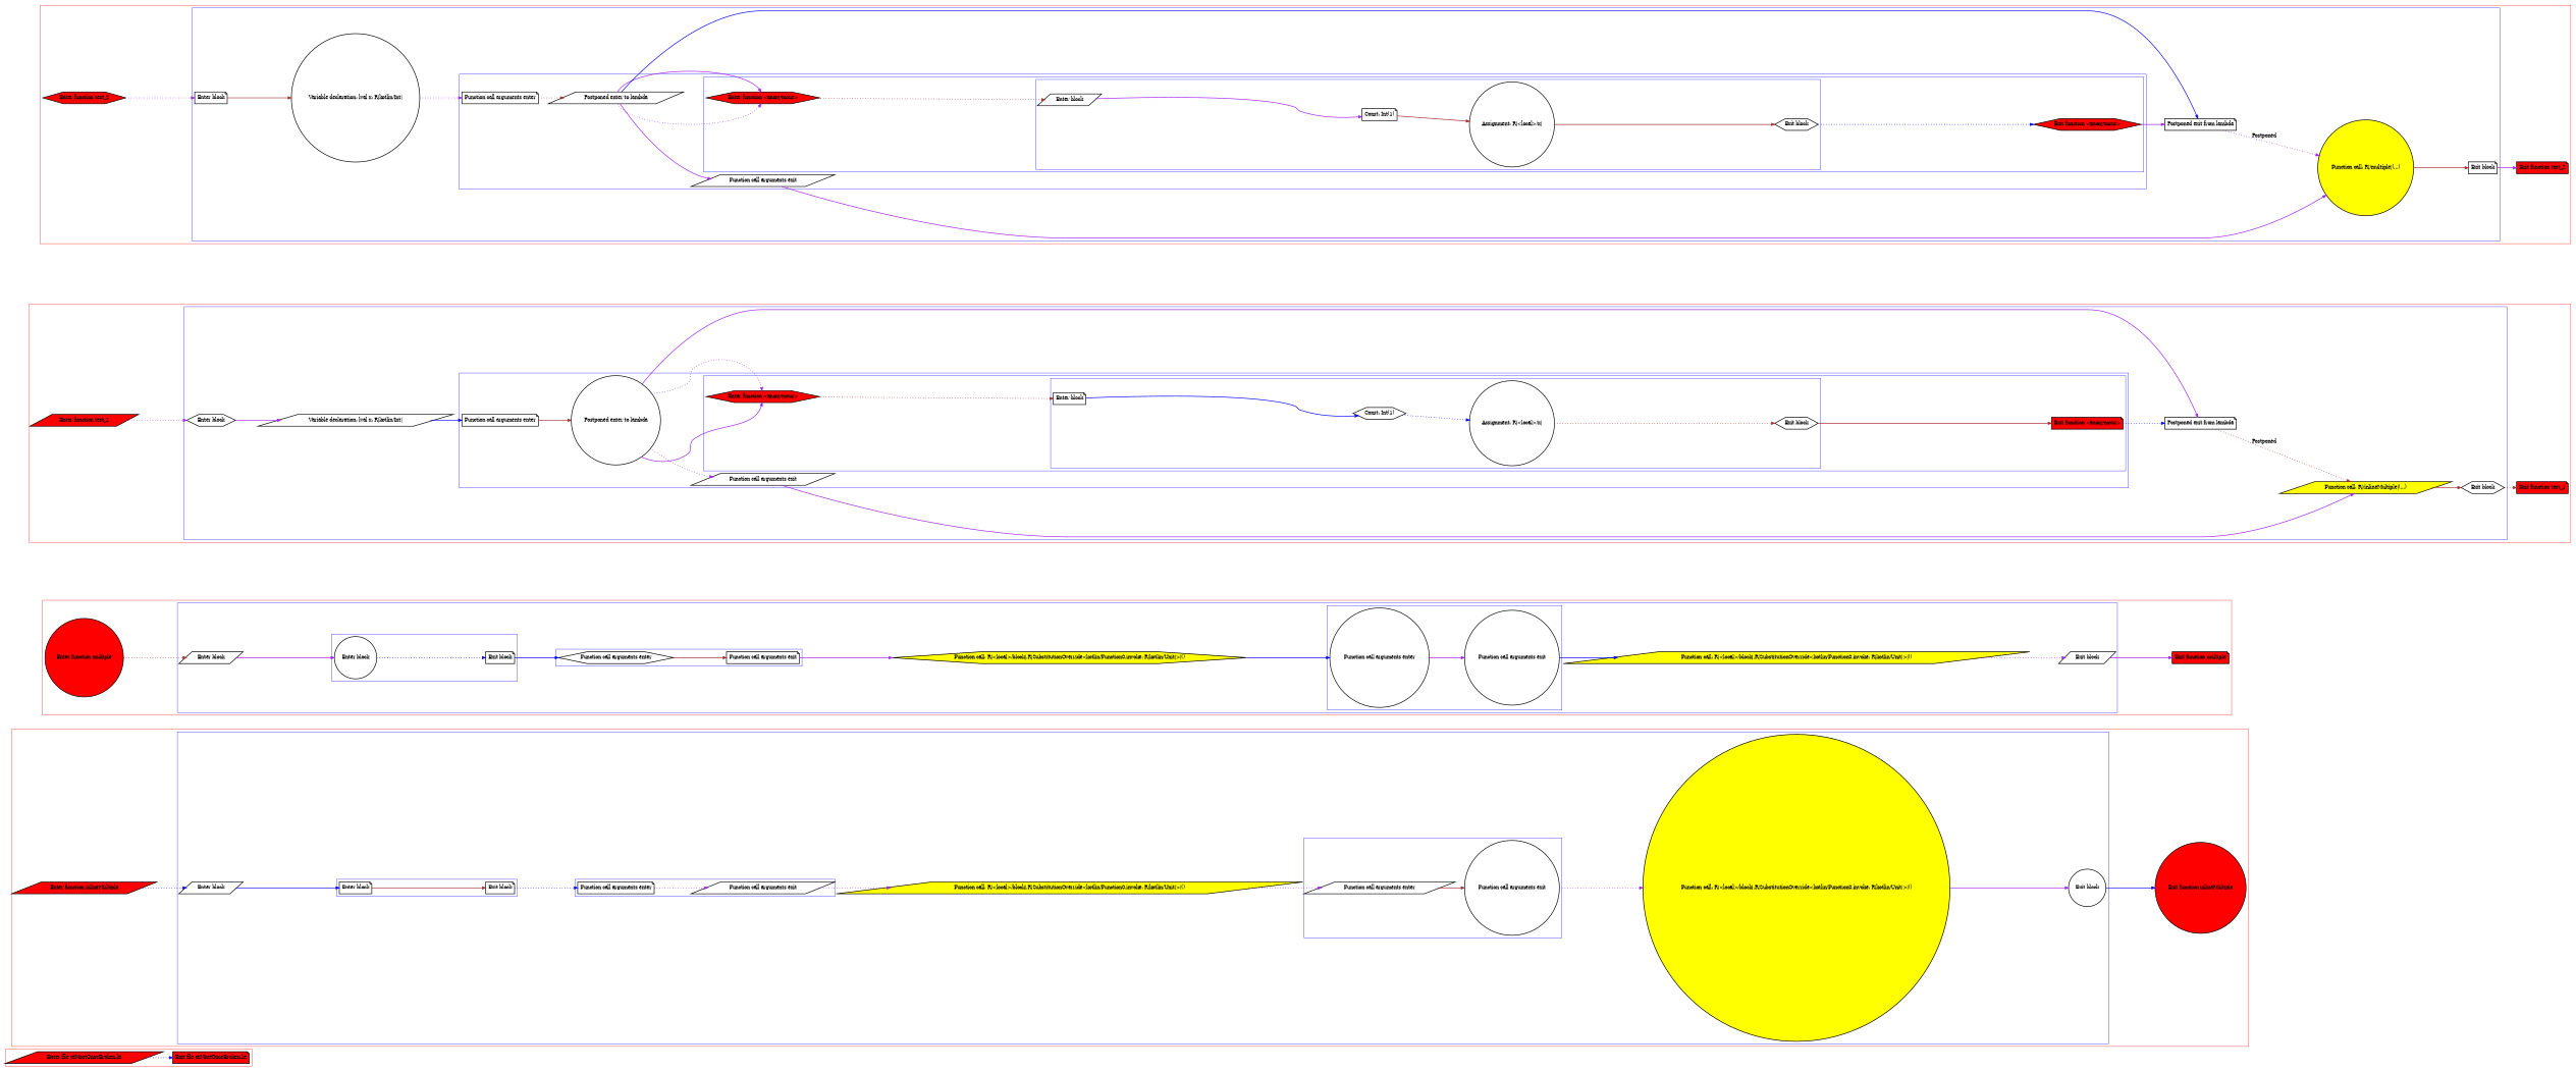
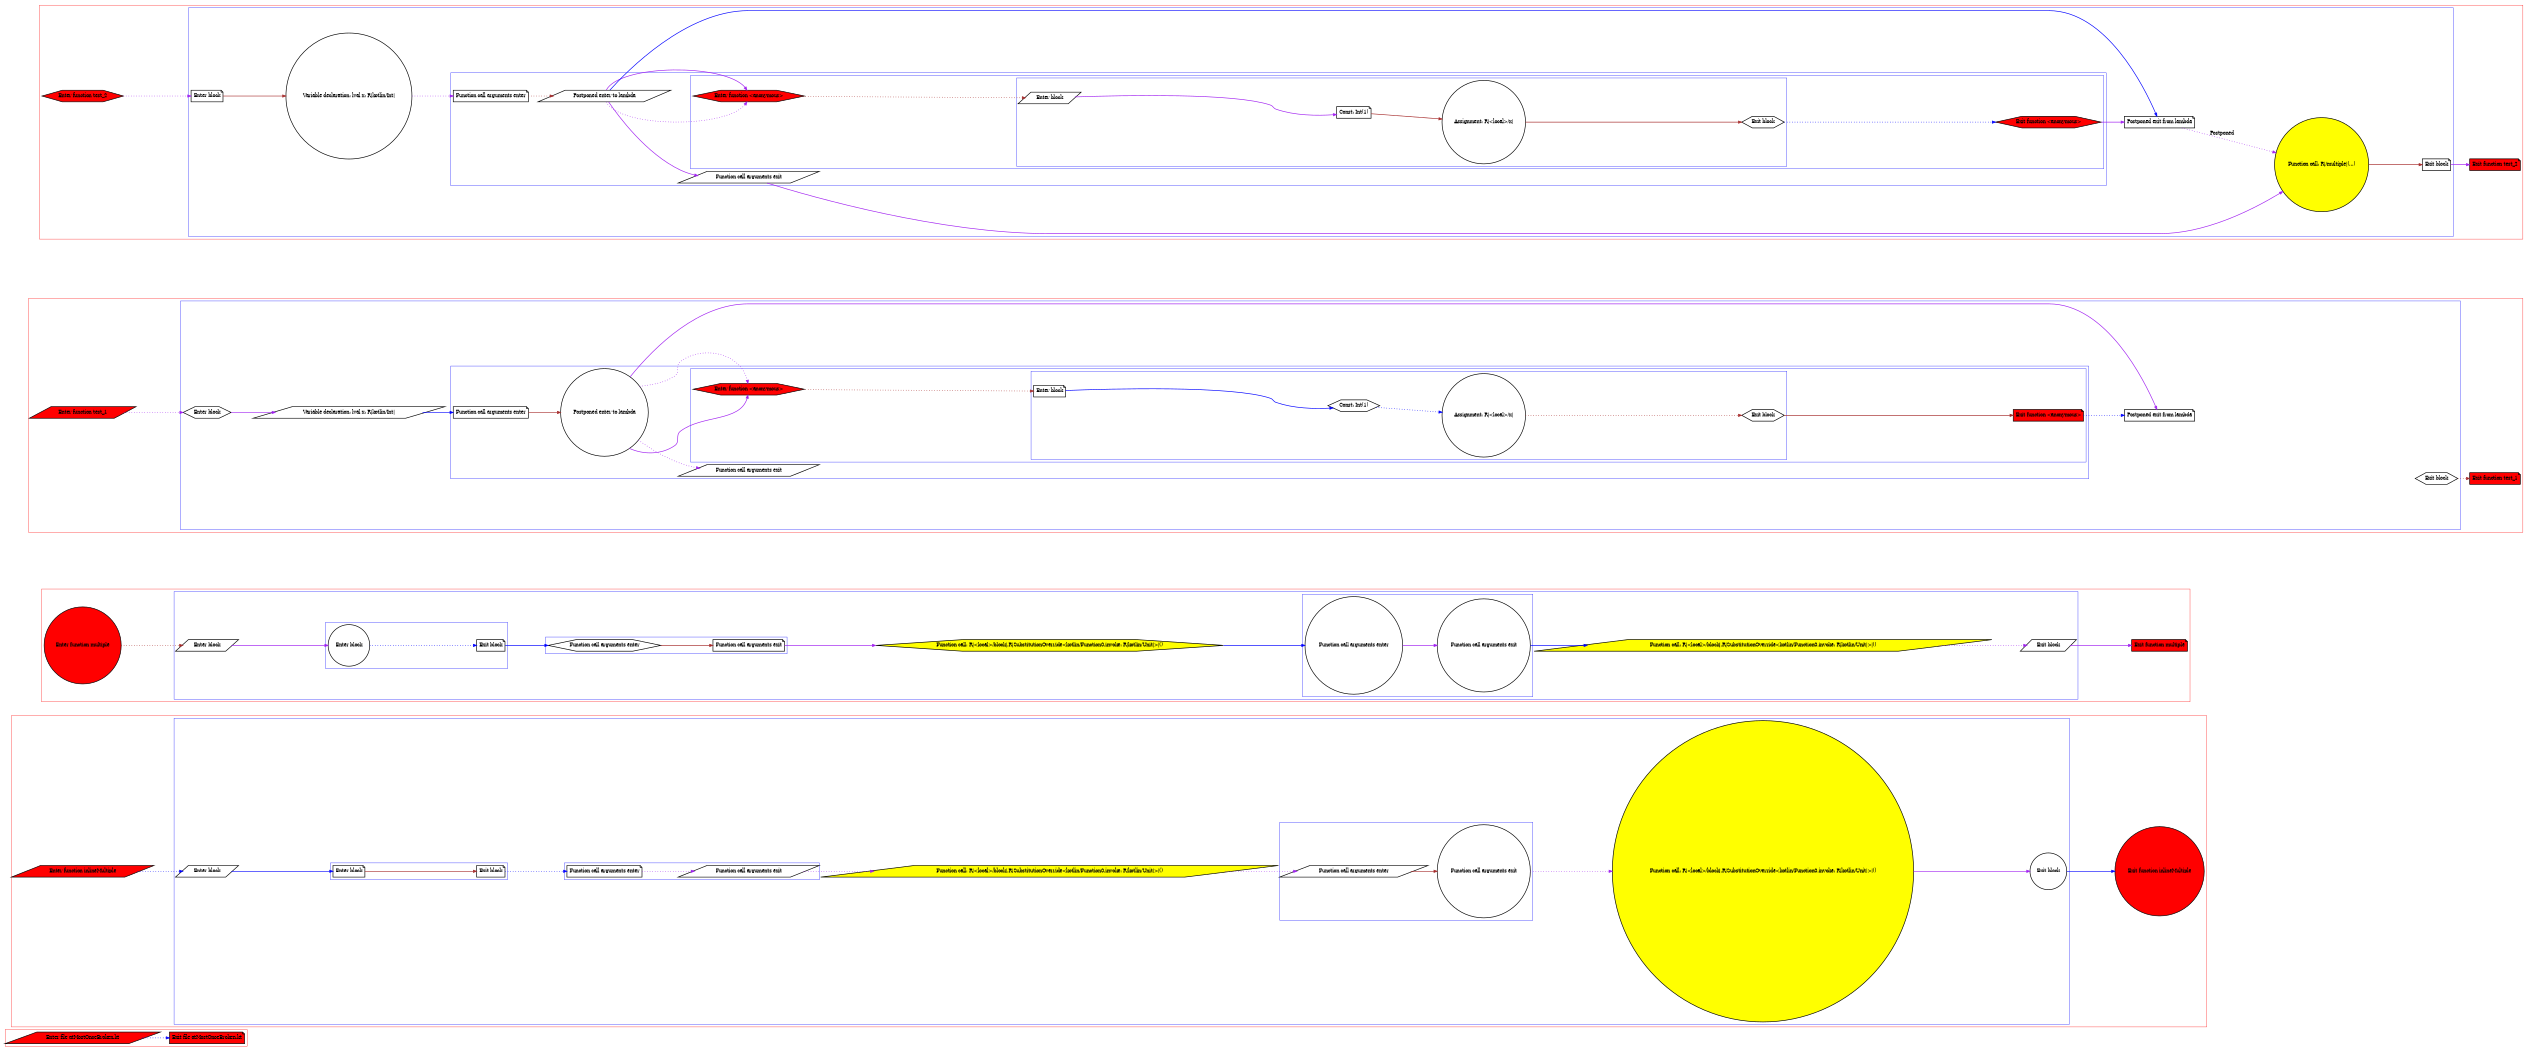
  digraph {
    nodesep=3
    rankdir=LR
    node [penwidth=2 shape=note]
    edge [color=purple penwidth=2 style=dotted]
    n1 [fillcolor=red label="Enter file atMostOnceBroken.kt" shape=parallelogram style=filled]
    n2 [fillcolor=red label="Exit file atMostOnceBroken.kt" style=filled]
    n3 [label="Enter block"]
    n4 [label="Exit block"]
    n5 [label="Function call arguments enter"]
    n6 [label="Function call arguments exit" shape=parallelogram]
    n7 [label="Function call arguments enter" shape=parallelogram]
    n8 [label="Function call arguments exit" shape=circle]
    n9 [label="Enter block" shape=parallelogram]
    n10 [fillcolor=yellow label="Function call: R|<local>/block|.R|SubstitutionOverride<kotlin/Function0.invoke: R|kotlin/Unit|>|()" shape=parallelogram style=filled]
    n11 [fillcolor=yellow label="Function call: R|<local>/block|.R|SubstitutionOverride<kotlin/Function0.invoke: R|kotlin/Unit|>|()" shape=circle style=filled]
    n12 [label="Exit block" shape=circle]
    n13 [fillcolor=red label="Enter function inlineMultiple" shape=parallelogram style=filled]
    n14 [fillcolor=red label="Exit function inlineMultiple" shape=circle style=filled]
    n15 [label="Function call arguments enter" shape=hexagon]
    n16 [label="Function call arguments exit"]
    n17 [label="Enter block" shape=circle]
    n18 [label="Exit block"]
    n19 [label="Function call arguments enter" shape=circle]
    n20 [label="Function call arguments exit" shape=circle]
    n21 [label="Enter block" shape=parallelogram]
    n22 [fillcolor=yellow label="Function call: R|<local>/block|.R|SubstitutionOverride<kotlin/Function0.invoke: R|kotlin/Unit|>|()" shape=hexagon style=filled]
    n23 [fillcolor=yellow label="Function call: R|<local>/block|.R|SubstitutionOverride<kotlin/Function0.invoke: R|kotlin/Unit|>|()" shape=parallelogram style=filled]
    n24 [label="Exit block" shape=parallelogram]
    n25 [fillcolor=red label="Enter function multiple" shape=circle style=filled]
    n26 [fillcolor=red label="Exit function multiple" style=filled]
    n27 [label="Enter block"]
    n28 [label="Const: Int(1)" shape=hexagon]
    n29 [label="Assignment: R|<local>/x|" shape=circle]
    n30 [label="Exit block" shape=hexagon]
    n31 [fillcolor=red label="Enter function <anonymous>" shape=hexagon style=filled]
    n32 [fillcolor=red label="Exit function <anonymous>" style=filled]
    n33 [label="Function call arguments enter"]
    n34 [label="Postponed enter to lambda" shape=circle]
    n35 [label="Function call arguments exit" shape=parallelogram]
    n36 [label="Enter block" shape=hexagon]
    n37 [label="Variable declaration: lval x: R|kotlin/Int|" shape=parallelogram]
    n38 [label="Postponed exit from lambda"]
-   n39 [fillcolor=yellow label="Function call: R|/inlineMultiple|(...)" shape=parallelogram style=filled]
    n40 [label="Exit block" shape=hexagon]
    n41 [fillcolor=red label="Enter function test_1" shape=parallelogram style=filled]
    n42 [fillcolor=red label="Exit function test_1" style=filled]
    n43 [label="Enter block" shape=parallelogram]
    n44 [label="Const: Int(1)"]
    n45 [label="Assignment: R|<local>/x|" shape=circle]
    n46 [label="Exit block" shape=hexagon]
    n47 [fillcolor=red label="Enter function <anonymous>" shape=hexagon style=filled]
    n48 [fillcolor=red label="Exit function <anonymous>" shape=hexagon style=filled]
    n49 [label="Function call arguments enter"]
    n50 [label="Postponed enter to lambda" shape=parallelogram]
    n51 [label="Function call arguments exit" shape=parallelogram]
    n52 [label="Enter block"]
    n53 [label="Variable declaration: lval x: R|kotlin/Int|" shape=circle]
    n54 [label="Postponed exit from lambda"]
    n55 [fillcolor=yellow label="Function call: R|/multiple|(...)" shape=circle style=filled]
    n56 [label="Exit block"]
    n57 [fillcolor=red label="Enter function test_2" shape=hexagon style=filled]
    n58 [fillcolor=red label="Exit function test_2" style=filled]
    subgraph cluster_1 {
      color=red
      n1
      n2
    }
    subgraph cluster_2 {
      color=red
      n13
      n14
      subgraph cluster_3 {
        color=blue
        n9
        n10
        n11
        n12
        subgraph cluster_4 {
          color=blue
          n3
          n4
        }
        subgraph cluster_5 {
          color=blue
          n5
          n6
        }
        subgraph cluster_6 {
          color=blue
          n7
          n8
        }
      }
    }
    subgraph cluster_7 {
      color=red
      n25
      n26
      subgraph cluster_8 {
        color=blue
        n21
        n22
        n23
        n24
        subgraph cluster_9 {
          color=blue
          n15
          n16
        }
        subgraph cluster_10 {
          color=blue
          n17
          n18
        }
        subgraph cluster_11 {
          color=blue
          n19
          n20
        }
      }
    }
    subgraph cluster_12 {
      color=red
      n41
      n42
      subgraph cluster_13 {
        color=blue
        n36
        n37
        n38
-       n39
        n40
        subgraph cluster_14 {
          color=blue
          n33
          n34
          n35
          subgraph cluster_15 {
            color=blue
            n31
            n32
            subgraph cluster_16 {
              color=blue
              n27
              n28
              n29
              n30
            }
          }
        }
      }
    }
    subgraph cluster_17 {
      color=red
      n57
      n58
      subgraph cluster_18 {
        color=blue
        n52
        n53
        n54
        n55
        n56
        subgraph cluster_19 {
          color=blue
          n49
          n50
          n51
          subgraph cluster_20 {
            color=blue
            n47
            n48
            subgraph cluster_21 {
              color=blue
              n43
              n44
              n45
              n46
            }
          }
        }
      }
    }
    n1 -> n2 [color=blue]
    n3 -> n4 [color=brown style=bold]
    n4 -> n5 [color=blue]
    n5 -> n6
    n6 -> n10
    n7 -> n8 [color=brown style=solid]
    n8 -> n11
    n9 -> n3 [color=blue style=solid]
    n10 -> n7
    n11 -> n12 [style=solid]
    n12 -> n14 [color=blue style=bold]
    n13 -> n9 [color=blue]
    n15 -> n16 [color=brown style=solid]
    n16 -> n22 [style=solid]
    n17 -> n18 [color=blue]
    n18 -> n15 [color=blue style=solid]
    n19 -> n20 [style=solid]
    n20 -> n23 [color=blue style=solid]
    n21 -> n17 [style=bold]
    n22 -> n19 [color=blue style=solid]
    n23 -> n24
    n24 -> n26 [style=bold]
    n25 -> n21 [color=brown]
    n27 -> n28 [color=blue style=bold]
    n28 -> n29 [color=blue]
    n29 -> n30 [color=brown]
    n30 -> n32 [color=brown style=bold]
    n31 -> n27 [color=brown]
    n32 -> n38 [color=blue]
    n33 -> n34 [color=brown style=bold]
    n34 -> n31 [style=bold]
    n34 -> n31
    n34 -> n35
    n34 -> n38 [style=solid]
-   n35 -> n39 [style=bold]
    n36 -> n37 [style=bold]
    n37 -> n33 [color=blue style=bold]
-   n38 -> n39 [label=Postponed color=brown]
-   n39 -> n40 [color=brown style=solid]
    n40 -> n42 [color=brown]
    n41 -> n36
    n43 -> n44 [style=bold]
    n44 -> n45 [color=brown style=solid]
    n45 -> n46 [color=brown style=solid]
    n46 -> n48 [color=blue]
    n47 -> n43 [color=brown]
    n48 -> n54 [style=solid]
    n49 -> n50 [color=brown]
    n50 -> n47
    n50 -> n47 [style=solid]
    n50 -> n51 [style=solid]
    n50 -> n54 [color=blue style=solid]
    n51 -> n55 [style=bold]
    n52 -> n53 [color=brown style=solid]
    n53 -> n49
    n54 -> n55 [label=Postponed]
    n55 -> n56 [color=brown style=bold]
    n56 -> n58 [style=bold]
    n57 -> n52
  }
